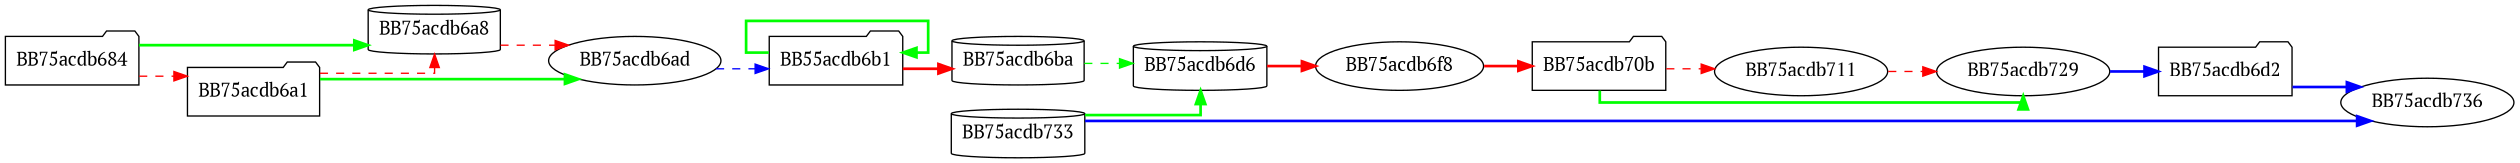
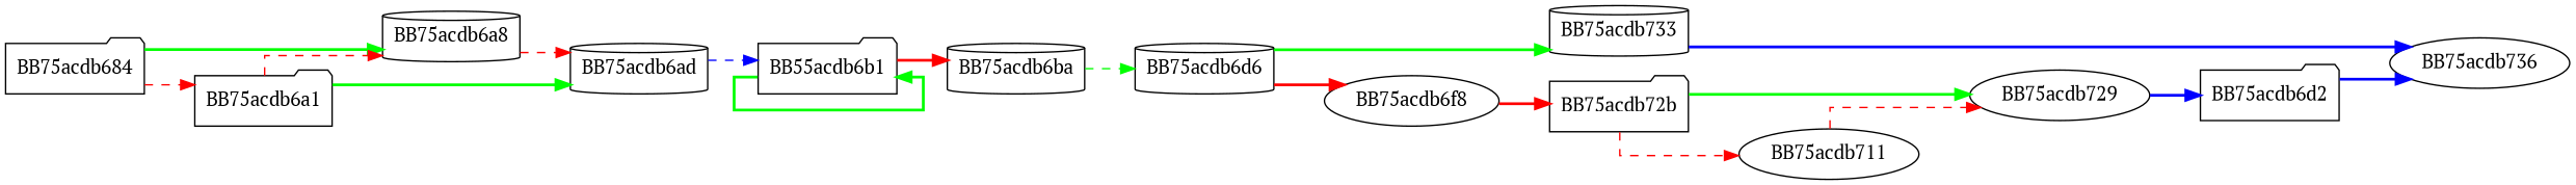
  digraph {
    fontname="PT Serif"
    rankdir=LR
    splines=ortho
    node [fontname="PT Serif" shape=folder]
    edge [color=red fontname="PT Serif" style=bold]
    BB75acdb684
    BB75acdb6a8 [shape=cylinder]
    n3 [label=BB75acdb6a1]
-   BB75acdb6ad [shape=ellipse]
+   BB75acdb6ad [shape=cylinder]
    n5 [label=BB55acdb6b1]
    BB75acdb6ba [shape=cylinder]
    BB75acdb6d6 [shape=cylinder]
    BB75acdb733 [shape=cylinder]
    BB75acdb6f8 [shape=ellipse]
    BB75acdb6d2
    BB75acdb736 [shape=ellipse]
-   BB75acdb70b
+   BB75acdb70b [label=BB75acdb72b]
    BB75acdb729 [shape=ellipse]
    BB75acdb711 [shape=ellipse]
    BB75acdb684 -> BB75acdb6a8 [color=green]
    BB75acdb684 -> n3 [style=dashed]
    BB75acdb6a8 -> BB75acdb6ad [style=dashed]
    n3 -> BB75acdb6a8 [style=dashed]
    n3 -> BB75acdb6ad [color=green]
    BB75acdb6ad -> n5 [color=blue style=dashed]
    n5 -> n5 [color=green]
    n5 -> BB75acdb6ba
    BB75acdb6ba -> BB75acdb6d6 [color=green style=dashed]
-   BB75acdb733 -> BB75acdb6d6 [color=green]
+   BB75acdb6d6 -> BB75acdb733 [color=green]
    BB75acdb6d6 -> BB75acdb6f8
    BB75acdb733 -> BB75acdb736 [color=blue]
    BB75acdb6f8 -> BB75acdb70b
    BB75acdb6d2 -> BB75acdb736 [color=blue]
    BB75acdb70b -> BB75acdb729 [color=green]
    BB75acdb70b -> BB75acdb711 [style=dashed]
    BB75acdb729 -> BB75acdb6d2 [color=blue]
    BB75acdb711 -> BB75acdb729 [style=dashed]
  }
